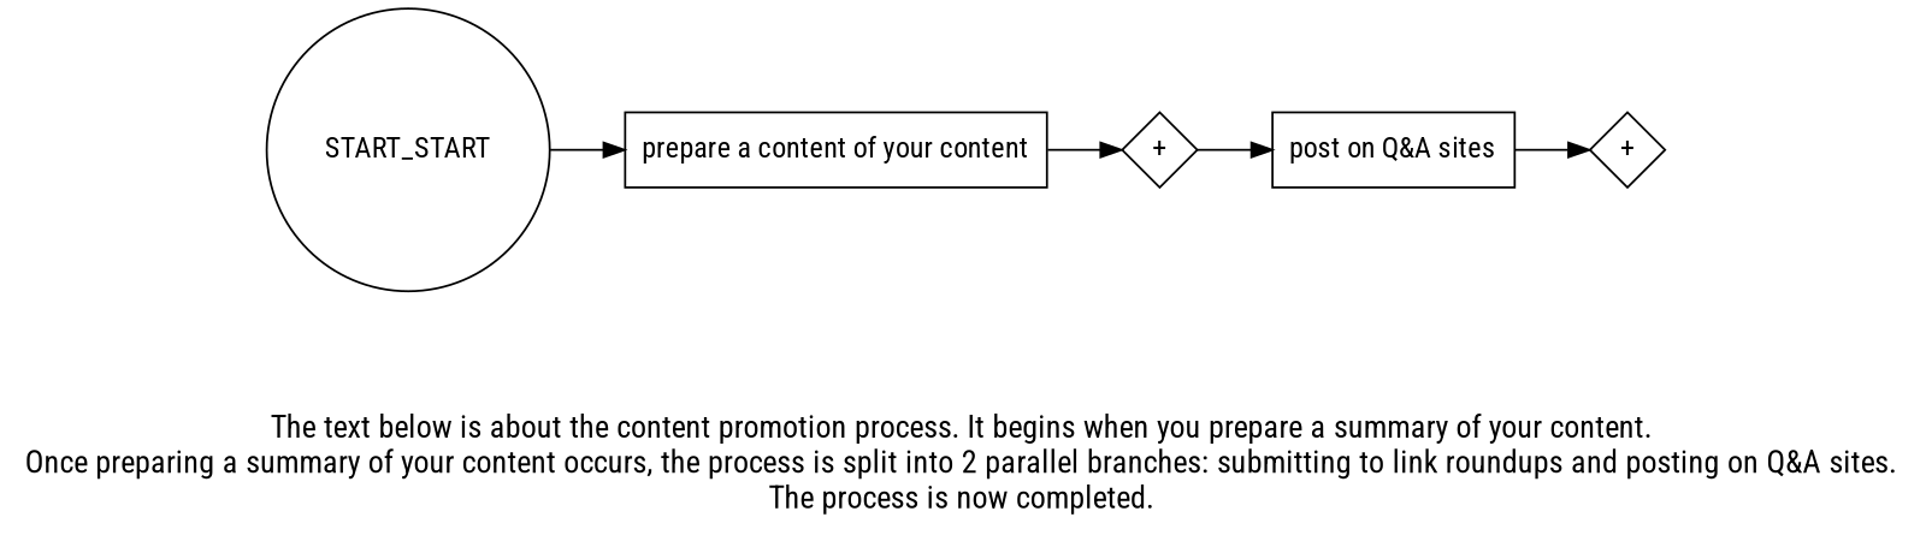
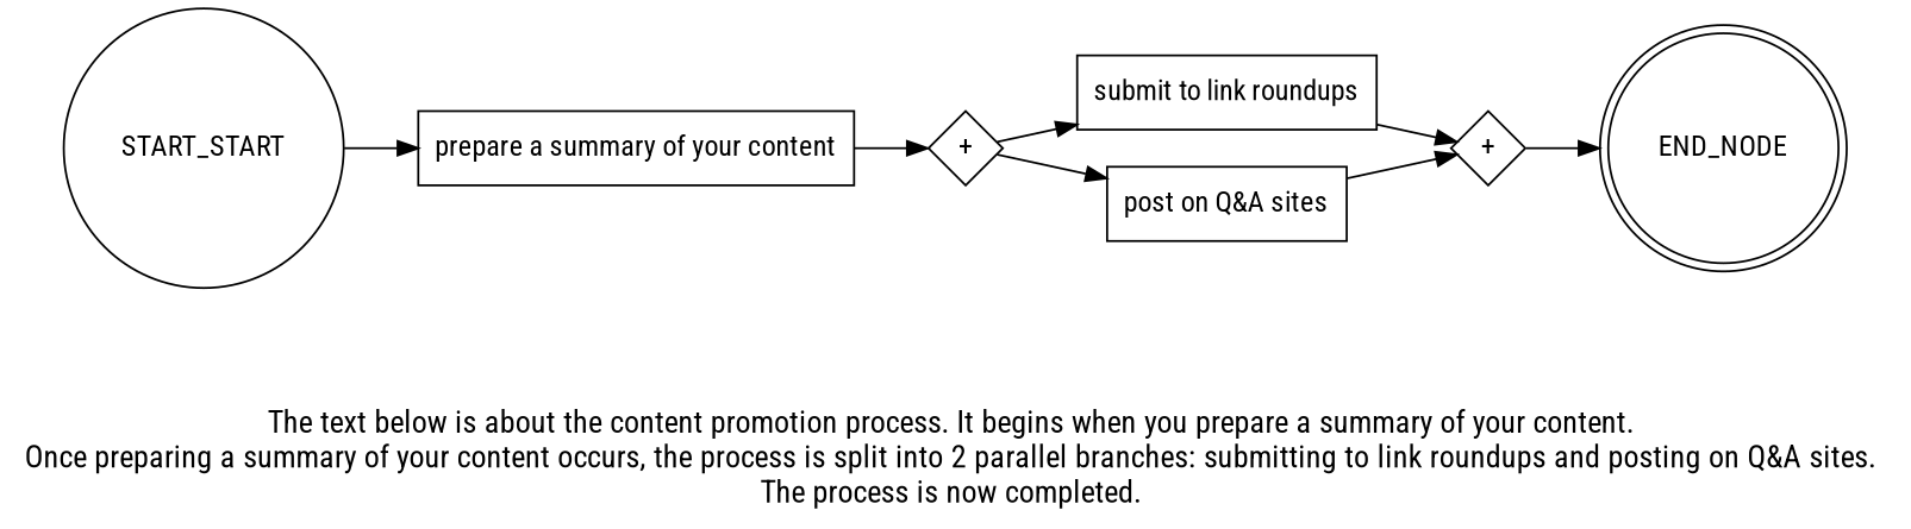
  digraph {
    fontname="Roboto Condensed"
    fontsize=15
    label="\n\n\nThe text below is about the content promotion process. It begins when you prepare a summary of your content. \nOnce preparing a summary of your content occurs, the process is split into 2 parallel branches: submitting to link roundups and posting on Q&A sites. \nThe process is now completed. \n"
    rankdir=LR
    node [fontname="Roboto Condensed" shape=box]
    edge [fontname="Roboto Condensed"]
-   "prepare a summary of your content" [label="prepare a content of your content"]
+   "prepare a summary of your content"
    n2 [fixedsize=true label="+" shape=diamond width=0.5]
+   "submit to link roundups"
    "post on Q&A sites"
    n5 [fixedsize=true label="+" shape=diamond width=0.5]
+   END_NODE [shape=doublecircle width=0.2]
    n7 [label=START_START shape=circle width=0.3]
    subgraph sub_1 {
      "prepare a summary of your content"
      n2
+     "submit to link roundups"
      "post on Q&A sites"
      n5
    }
    "prepare a summary of your content" -> n2
+   n2 -> "submit to link roundups"
    n2 -> "post on Q&A sites"
+   "submit to link roundups" -> n5
    "post on Q&A sites" -> n5
+   n5 -> END_NODE
    n7 -> "prepare a summary of your content"
  }
